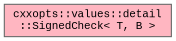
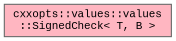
  digraph {
    rankdir=TB
    fontname="Liberation Mono"
-   n1 [color=grey40 fillcolor=lightpink fontname="Liberation Mono" fontsize=10 height=0.2 label="cxxopts::values::detail\l::SignedCheck\< T, B \>" shape=box style=filled width=0.4]
+   n1 [color=grey40 fillcolor=lightpink fontname="Liberation Mono" fontsize=10 height=0.2 label="cxxopts::values::values\l::SignedCheck\< T, B \>" shape=box style=filled width=0.4]
  }
